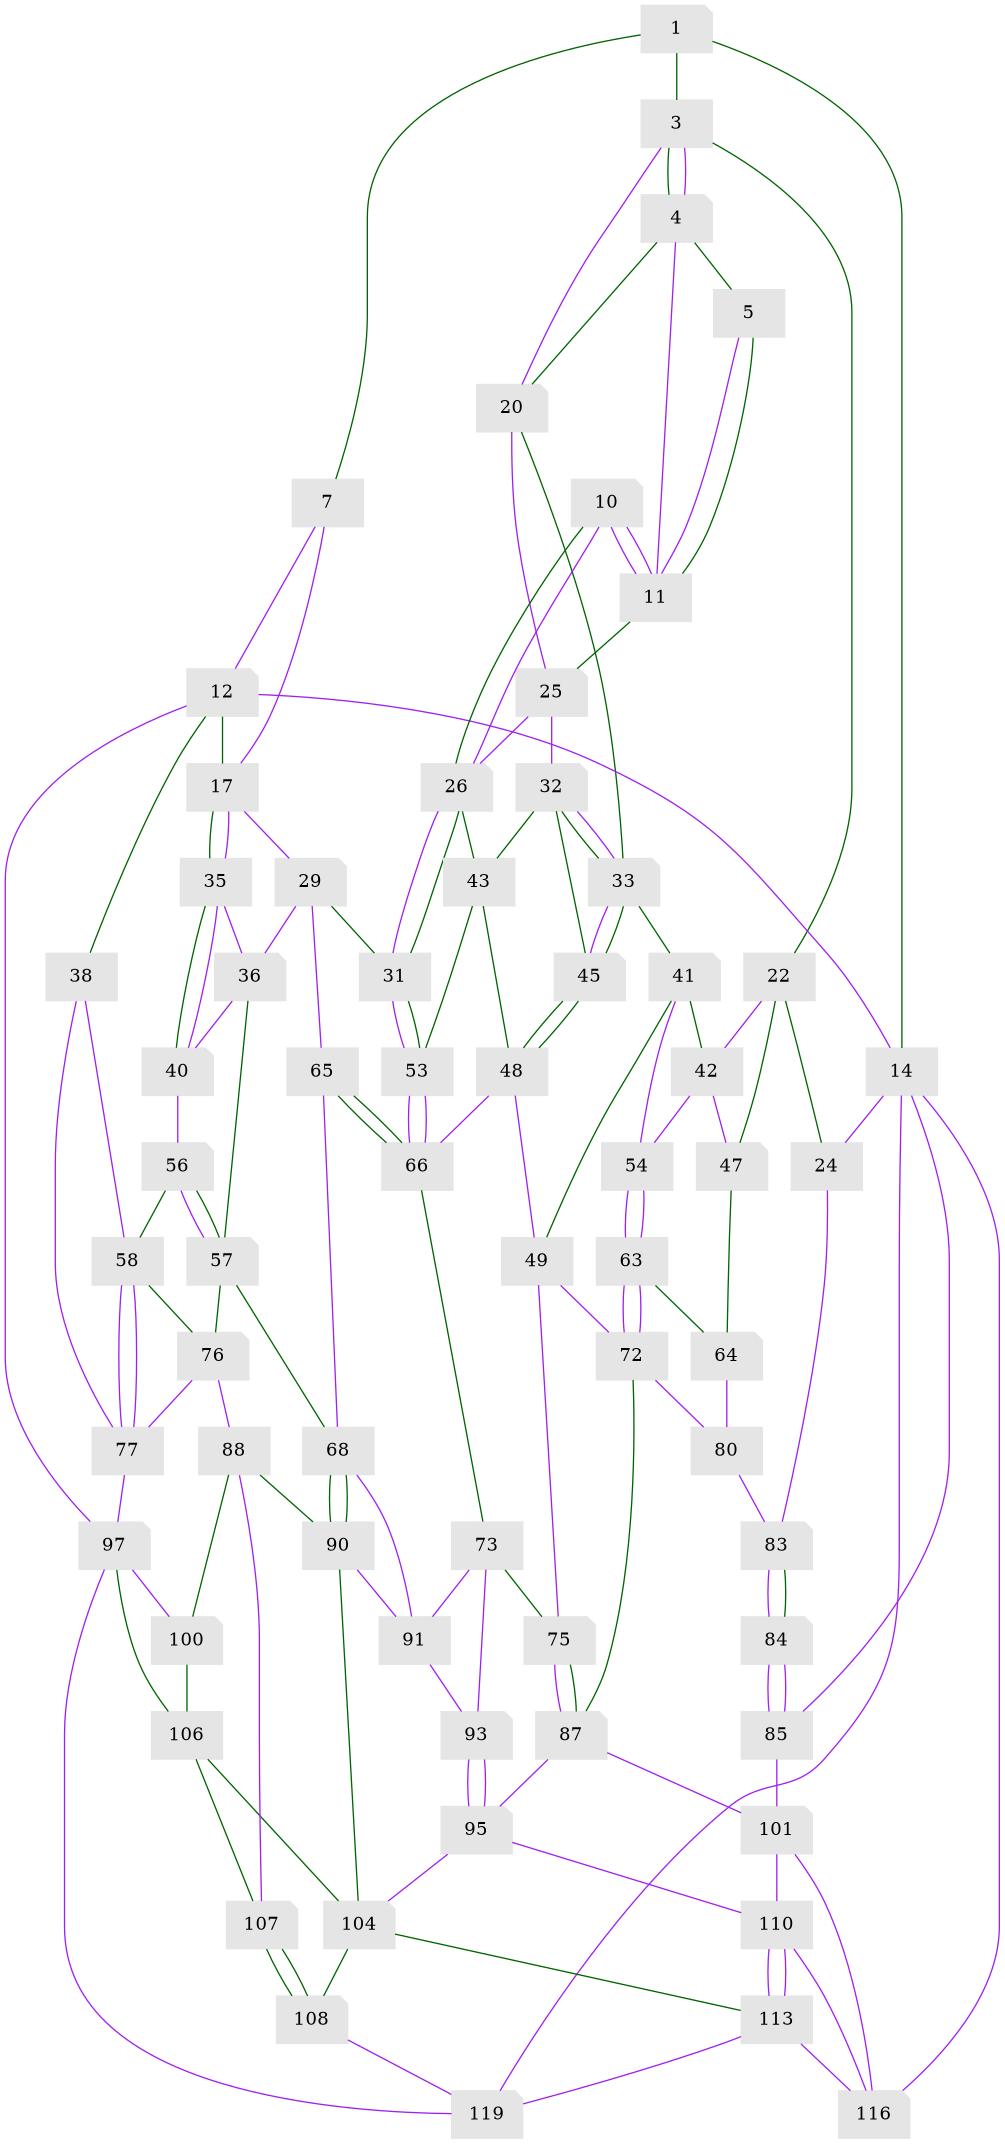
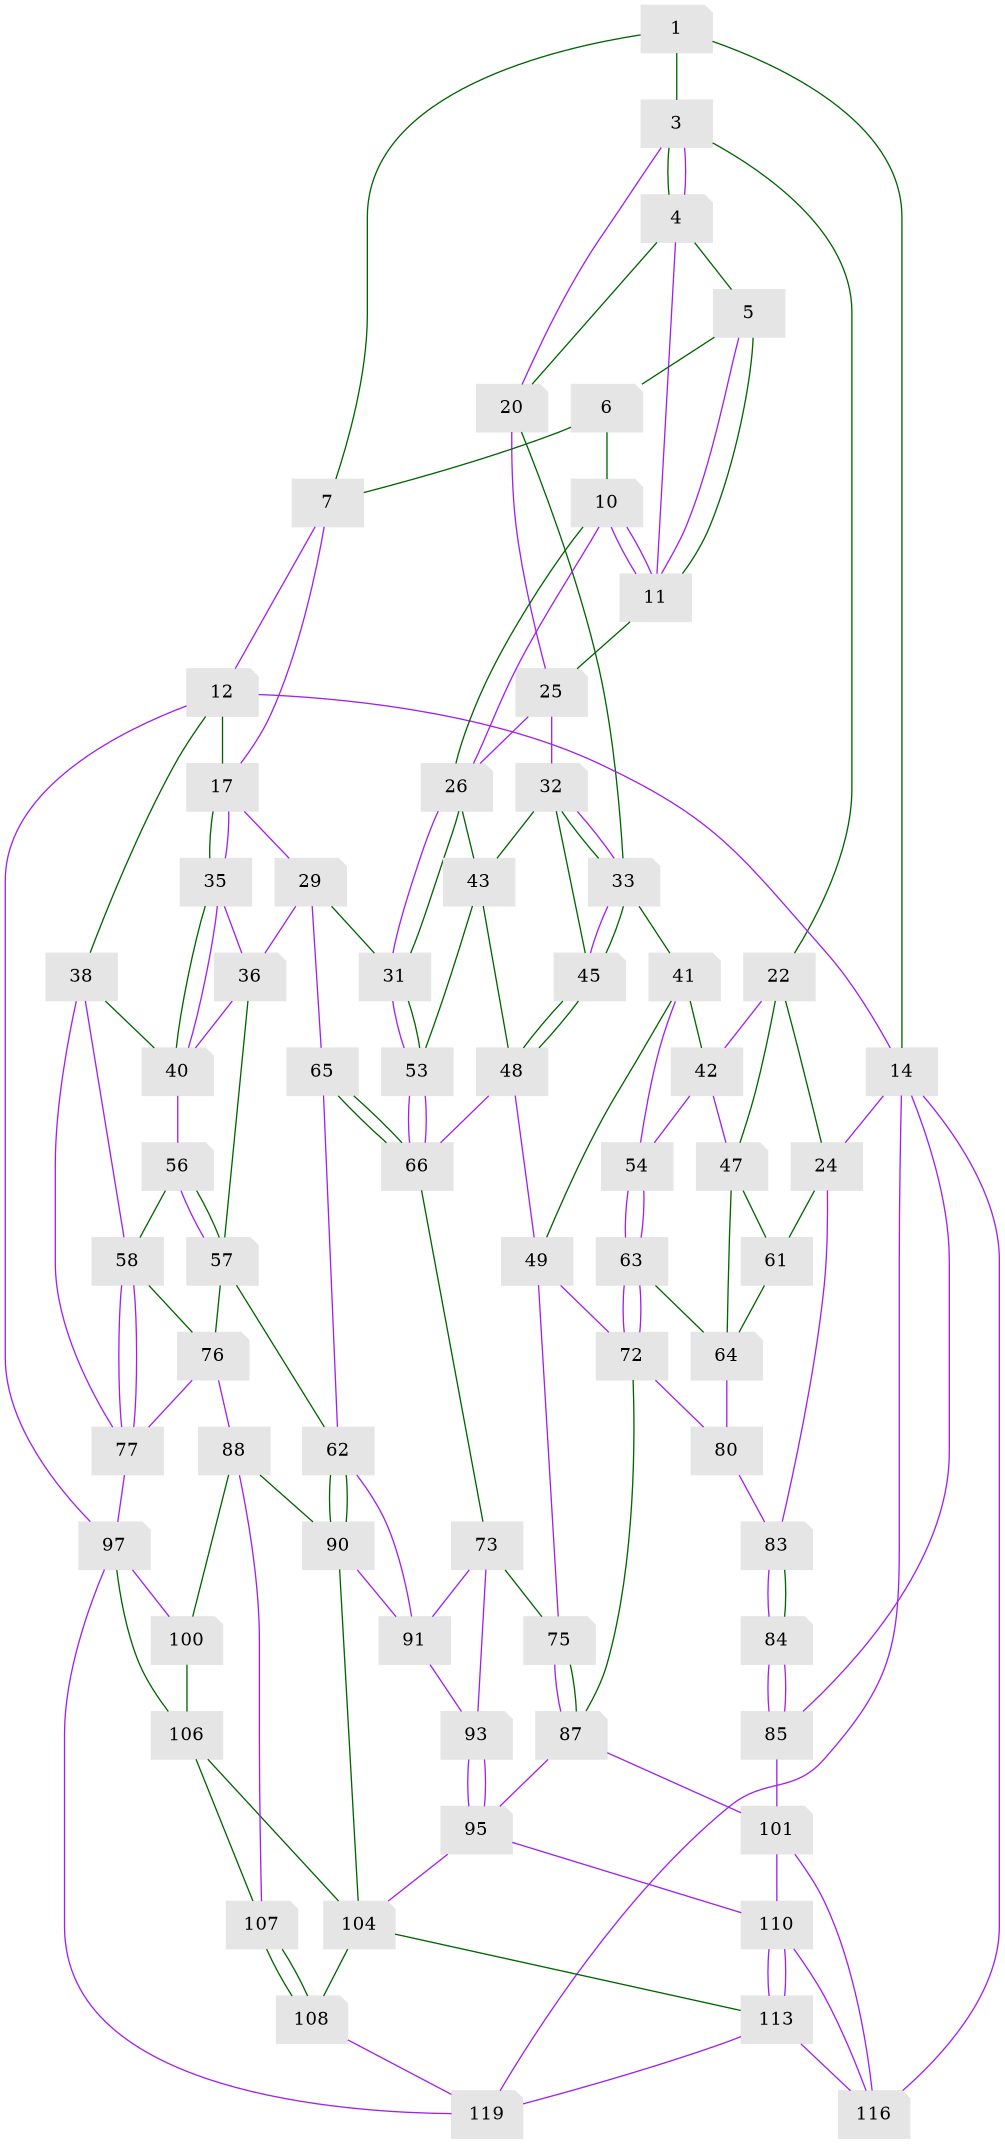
  graph {
    node [color=gray90 shape=note style=filled]
    edge [color=purple]
    1 [super="+2"]
    3 [shape=box super="+19"]
    7 [shape=box super="+8"]
    14 [shape=box super="+86"]
    4 [super="+16"]
    20 [super="+21"]
    22 [shape=box super="+23"]
    12 [super="+13"]
    17 [shape=box super="+18"]
    24 [shape=box super="+62"]
    85 [shape=box super="+102"]
    116 [super="+118"]
    119
    5 [shape=box]
    11 [shape=box super="+15"]
    25 [super="+28"]
    33 [super="+34"]
    42 [shape=box super="+46"]
    47 [super="+60"]
+   6 [super="+9"]
    10
    26 [super="+27"]
    38 [shape=box super="+39"]
    97 [super="+99"]
    29 [super="+30"]
    35 [shape=box]
    31 [shape=box]
    43 [shape=box super="+51"]
    32 [super="+44"]
    40 [super="+55"]
    58 [shape=box super="+59"]
    77 [shape=box super="+82"]
    100
    106 [shape=box super="+114"]
+   61 [shape=box]
    83 [super="+94"]
    101 [super="+112"]
    36 [super="+37"]
    65 [shape=box]
    45
    41 [super="+50"]
    54 [shape=box]
    64 [super="+81"]
    84 [super="+103"]
    53 [shape=box]
    48 [shape=box super="+52"]
    57 [super="+67"]
    66 [shape=box super="+70"]
-   68 [shape=box super="+69"]
+   68 [shape=box super="+69" label=62]
    49 [shape=box super="+71"]
    56
    76 [super="+78"]
    72 [shape=box super="+79"]
    75
    63 [shape=box]
    80 [shape=box]
    73 [shape=box super="+74"]
    87 [super="+96"]
    90 [shape=box super="+98"]
    91 [shape=box super="+92"]
    88 [shape=box super="+89"]
    93
    104 [super="+109"]
    95 [super="+105"]
    107
    110 [shape=box super="+111"]
    108 [super="+115"]
    113 [shape=box super="+117"]
    1 -- 3 [color=darkgreen]
    1 -- 7 [color=darkgreen]
    1 -- 14 [color=darkgreen]
    3 -- 4 [color=darkgreen]
    3 -- 4
    3 -- 20
    3 -- 22 [color=darkgreen]
    7 -- 12
    7 -- 17
    14 -- 24
    14 -- 85
    14 -- 116
    14 -- 119
    4 -- 20 [color=darkgreen]
    4 -- 5 [color=darkgreen]
    4 -- 11
    20 -- 25
    20 -- 33 [color=darkgreen]
    22 -- 24 [color=darkgreen]
    22 -- 42
    22 -- 47 [color=darkgreen]
    12 -- 14
    12 -- 17 [color=darkgreen]
    12 -- 38 [color=darkgreen]
    12 -- 97
    17 -- 29
    17 -- 35 [color=darkgreen]
    17 -- 35
+   24 -- 61 [color=darkgreen]
    24 -- 83
    85 -- 101
    5 -- 11
    5 -- 11 [color=darkgreen]
+   5 -- 6 [color=darkgreen]
    11 -- 25 [color=darkgreen]
    25 -- 26
    25 -- 32
    33 -- 45
    33 -- 45 [color=darkgreen]
    33 -- 41 [color=darkgreen]
    42 -- 47
    42 -- 54
+   47 -- 61 [color=darkgreen]
    47 -- 64 [color=darkgreen]
+   6 -- 7 [color=darkgreen]
+   6 -- 10 [color=darkgreen]
    10 -- 11
    10 -- 11
    10 -- 26 [color=darkgreen]
    10 -- 26
    26 -- 31
    26 -- 31 [color=darkgreen]
    26 -- 43 [color=darkgreen]
+   38 -- 40 [color=darkgreen]
    38 -- 58
    38 -- 77
    97 -- 119
    97 -- 100
    97 -- 106 [color=darkgreen]
    29 -- 31 [color=darkgreen]
    29 -- 36
    29 -- 65
    35 -- 40 [color=darkgreen]
    35 -- 40
    35 -- 36
    31 -- 53
    31 -- 53 [color=darkgreen]
    43 -- 53 [color=darkgreen]
    43 -- 48 [color=darkgreen]
    32 -- 33 [color=darkgreen]
    32 -- 33
    32 -- 43 [color=darkgreen]
    32 -- 45 [color=darkgreen]
    40 -- 56
    58 -- 77
    58 -- 77
    58 -- 76 [color=darkgreen]
    77 -- 97
    100 -- 106 [color=darkgreen]
    106 -- 104 [color=darkgreen]
    106 -- 107 [color=darkgreen]
+   61 -- 64 [color=darkgreen]
    83 -- 84 [weight=2]
    83 -- 84 [color=darkgreen]
    101 -- 116
    101 -- 110
    36 -- 40
    36 -- 57 [color=darkgreen]
    65 -- 66 [color=darkgreen]
    65 -- 66 [color=darkgreen]
    65 -- 68
    45 -- 48 [color=darkgreen]
    45 -- 48 [color=darkgreen]
    41 -- 42 [color=darkgreen]
    41 -- 54
    41 -- 49 [color=darkgreen]
    54 -- 63
    54 -- 63
    64 -- 80
    84 -- 85 [weight=2]
    84 -- 85
    53 -- 66
    53 -- 66
    48 -- 66
    48 -- 49
    57 -- 68 [color=darkgreen]
    57 -- 76 [color=darkgreen]
    66 -- 73 [color=darkgreen]
    68 -- 90 [color=darkgreen]
    68 -- 90 [color=darkgreen]
    68 -- 91
    49 -- 72
    49 -- 75
    56 -- 58 [color=darkgreen]
    56 -- 57
    56 -- 57 [color=darkgreen]
    76 -- 77
    76 -- 88
    72 -- 80
    72 -- 87 [color=darkgreen]
    75 -- 87
    75 -- 87 [color=darkgreen]
    63 -- 64 [color=darkgreen]
    63 -- 72
    63 -- 72
    80 -- 83
    73 -- 75 [color=darkgreen]
    73 -- 91
    73 -- 93
    87 -- 101
    87 -- 95
    90 -- 91
    90 -- 104 [color=darkgreen]
    91 -- 93
    88 -- 100 [color=darkgreen]
    88 -- 90 [color=darkgreen]
    88 -- 107
    93 -- 95
    93 -- 95
    104 -- 108 [color=darkgreen]
    104 -- 113 [color=darkgreen]
    95 -- 104
    95 -- 110
    107 -- 108 [color=darkgreen]
    107 -- 108 [color=darkgreen]
    110 -- 116
    110 -- 113
    110 -- 113
    108 -- 119
    113 -- 116
    113 -- 119
  }
